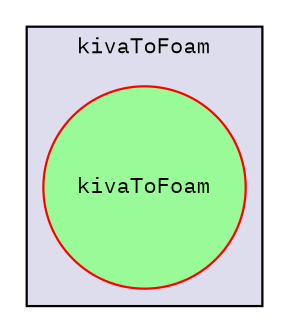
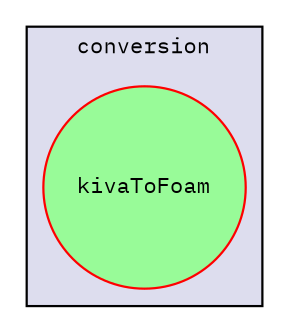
  digraph {
    compound=true
    fontname="IBM Plex Mono"
    n1 [fillcolor=palegreen fontname="IBM Plex Mono" fontsize=10 label=kivaToFoam pencolor=black shape=circle style=filled color=red]
    subgraph cluster_1 {
      bgcolor="#ddddee"
      fontsize=10
-     label=kivaToFoam
+     label=conversion
      pencolor=black
      n1
    }
  }
